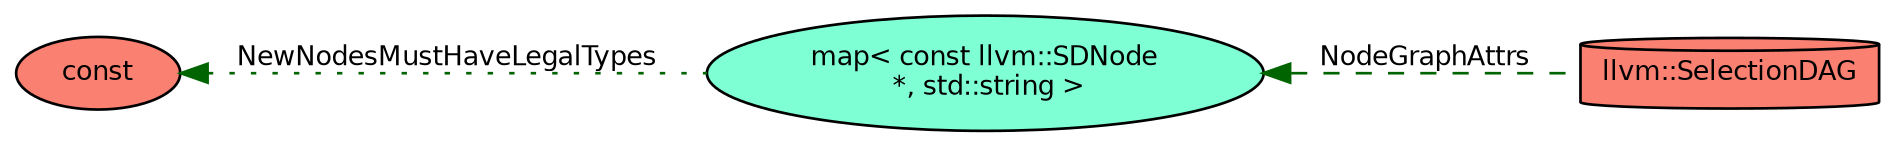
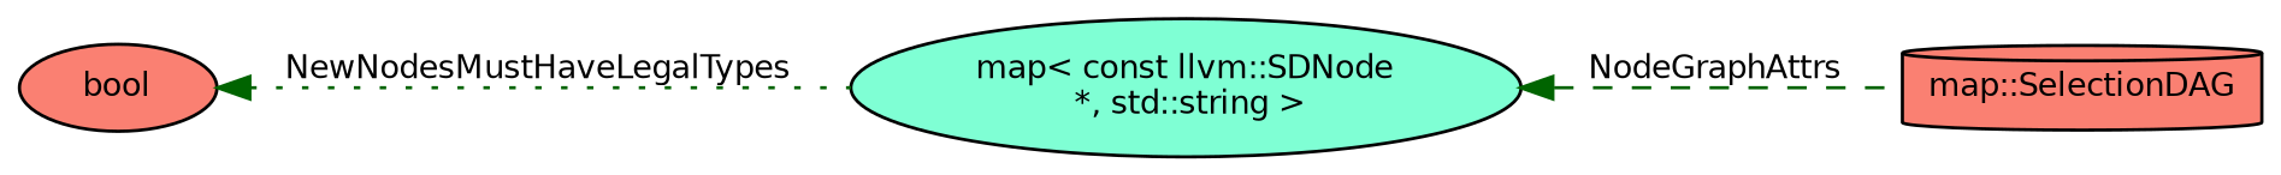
  digraph {
    rankdir=LR
    node [color=black fillcolor=salmon fontname=Helvetica fontsize=10 shape=ellipse style=filled]
    edge [color=darkgreen dir=back fontname=Helvetica fontsize=10 labelfontname=Helvetica labelfontsize=10]
-   n1 [fontcolor=black height=0.2 label="llvm::SelectionDAG" shape=cylinder width=0.4]
-   n2 [height=0.2 label=const width=0.4]
+   n1 [fontcolor=black height=0.2 label="map::SelectionDAG" shape=cylinder width=0.4]
+   n2 [height=0.2 label=bool width=0.4]
    n3 [fillcolor=aquamarine height=0.2 label="map\< const llvm::SDNode\l *, std::string \>" width=0.4]
    n2 -> n3 [label=" NewNodesMustHaveLegalTypes" style=dotted]
    n3 -> n1 [label=" NodeGraphAttrs" style=dashed]
  }
